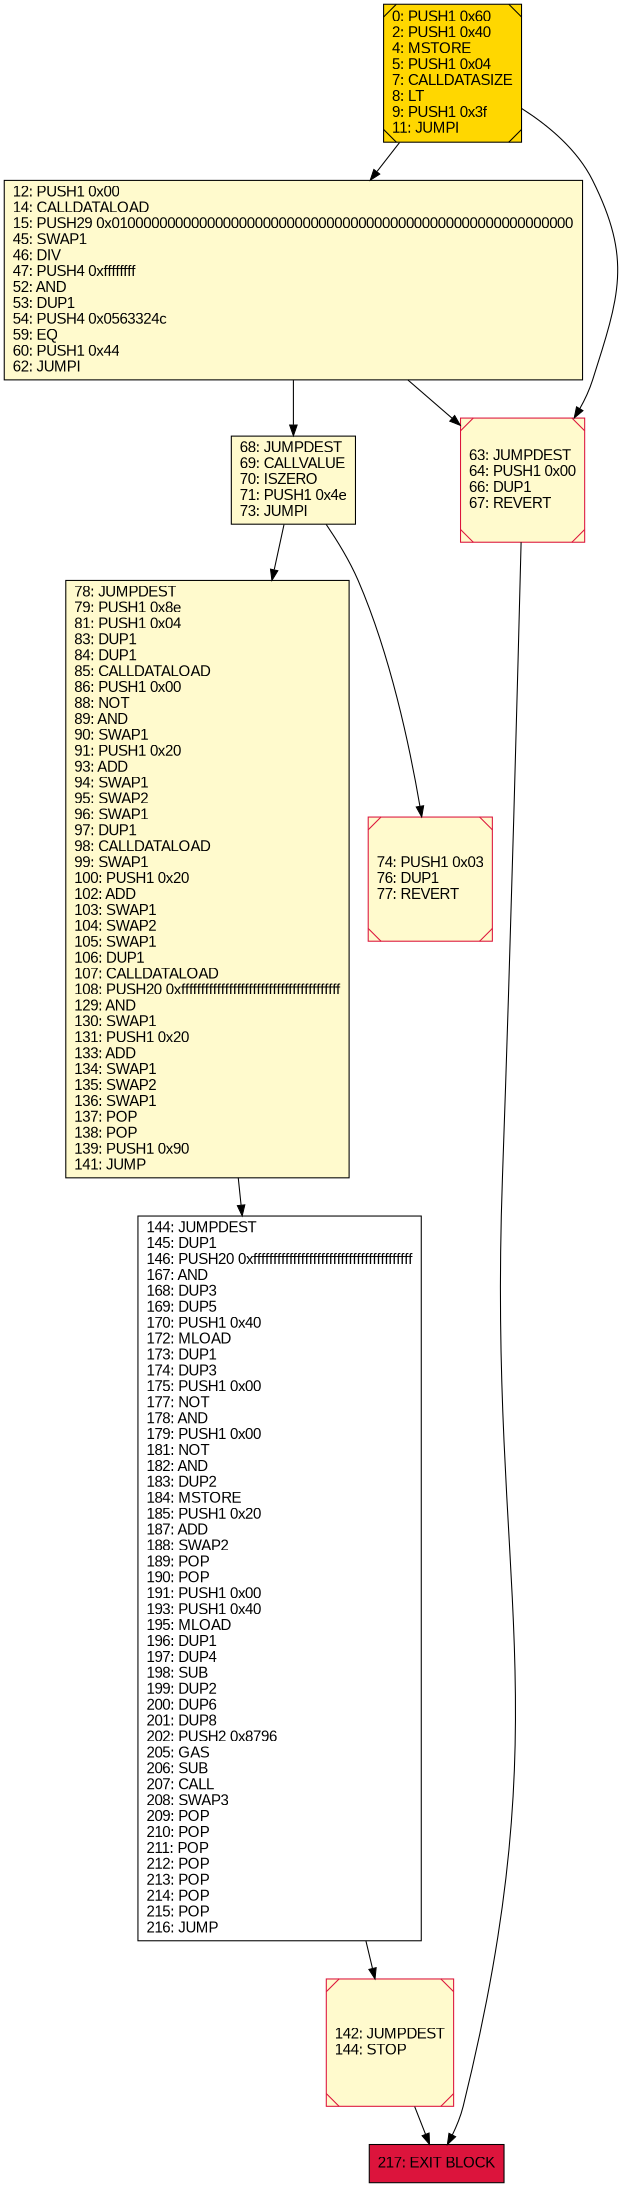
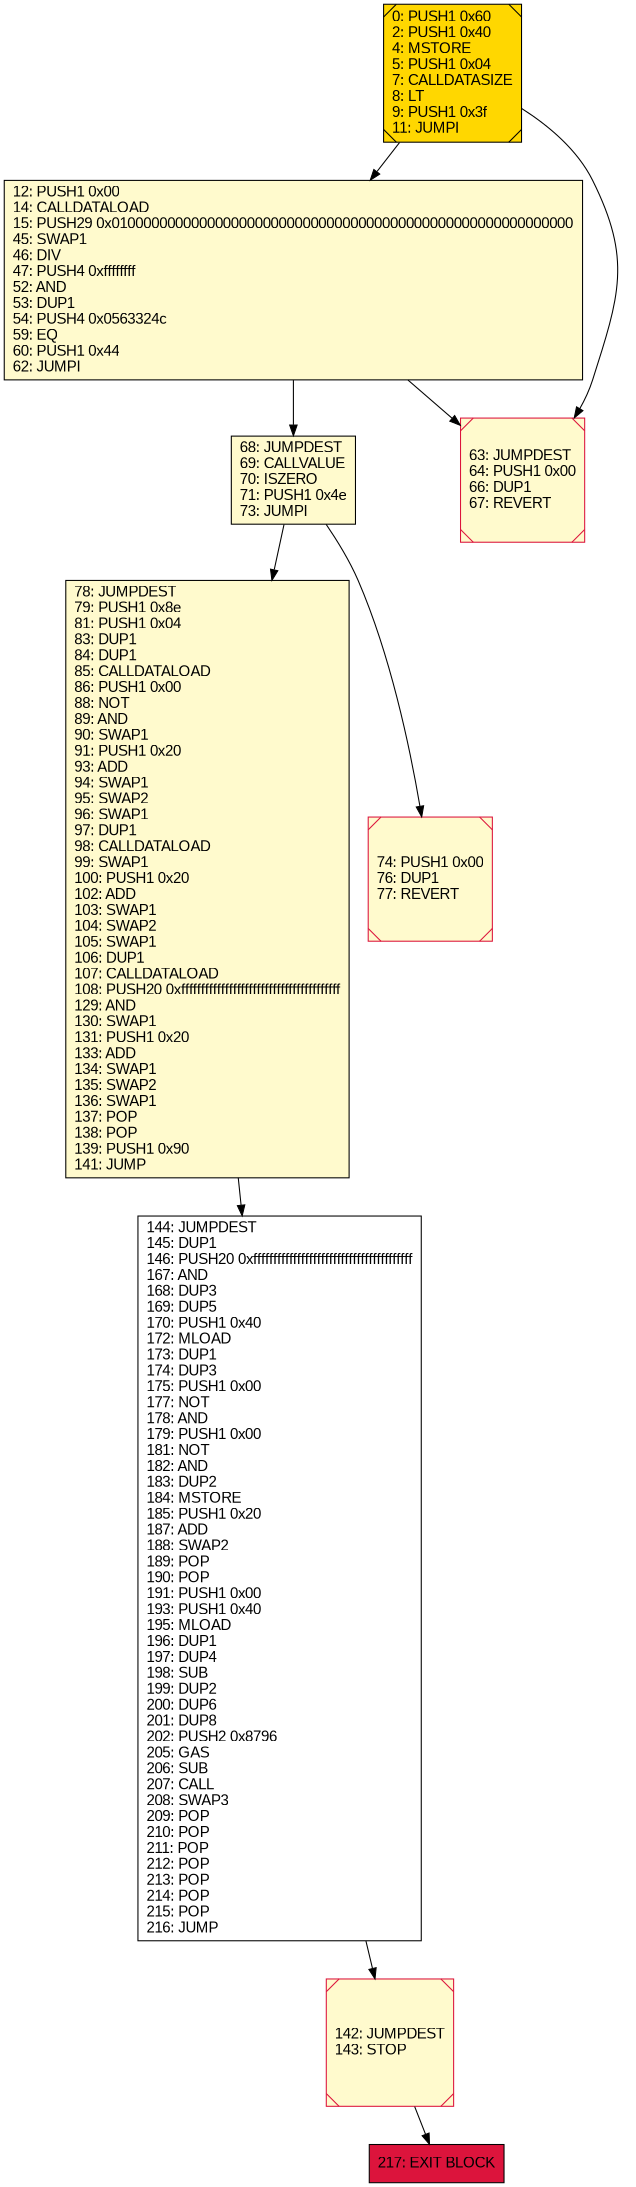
  digraph {
    rankdir=UD
    node [color=black fillcolor=lemonchiffon fontcolor=black fontname=arial shape=box style=filled]
    n1 [fillcolor=white label="144: JUMPDEST\l145: DUP1\l146: PUSH20 0xffffffffffffffffffffffffffffffffffffffff\l167: AND\l168: DUP3\l169: DUP5\l170: PUSH1 0x40\l172: MLOAD\l173: DUP1\l174: DUP3\l175: PUSH1 0x00\l177: NOT\l178: AND\l179: PUSH1 0x00\l181: NOT\l182: AND\l183: DUP2\l184: MSTORE\l185: PUSH1 0x20\l187: ADD\l188: SWAP2\l189: POP\l190: POP\l191: PUSH1 0x00\l193: PUSH1 0x40\l195: MLOAD\l196: DUP1\l197: DUP4\l198: SUB\l199: DUP2\l200: DUP6\l201: DUP8\l202: PUSH2 0x8796\l205: GAS\l206: SUB\l207: CALL\l208: SWAP3\l209: POP\l210: POP\l211: POP\l212: POP\l213: POP\l214: POP\l215: POP\l216: JUMP\l"]
-   n2 [color=crimson label="142: JUMPDEST\l144: STOP\l" shape=Msquare]
+   n2 [color=crimson label="142: JUMPDEST\l143: STOP\l" shape=Msquare]
    n3 [fillcolor=crimson label="217: EXIT BLOCK\l"]
    n4 [label="12: PUSH1 0x00\l14: CALLDATALOAD\l15: PUSH29 0x0100000000000000000000000000000000000000000000000000000000\l45: SWAP1\l46: DIV\l47: PUSH4 0xffffffff\l52: AND\l53: DUP1\l54: PUSH4 0x0563324c\l59: EQ\l60: PUSH1 0x44\l62: JUMPI\l"]
    n5 [label="68: JUMPDEST\l69: CALLVALUE\l70: ISZERO\l71: PUSH1 0x4e\l73: JUMPI\l"]
    n6 [color=crimson label="63: JUMPDEST\l64: PUSH1 0x00\l66: DUP1\l67: REVERT\l" shape=Msquare]
    n7 [label="78: JUMPDEST\l79: PUSH1 0x8e\l81: PUSH1 0x04\l83: DUP1\l84: DUP1\l85: CALLDATALOAD\l86: PUSH1 0x00\l88: NOT\l89: AND\l90: SWAP1\l91: PUSH1 0x20\l93: ADD\l94: SWAP1\l95: SWAP2\l96: SWAP1\l97: DUP1\l98: CALLDATALOAD\l99: SWAP1\l100: PUSH1 0x20\l102: ADD\l103: SWAP1\l104: SWAP2\l105: SWAP1\l106: DUP1\l107: CALLDATALOAD\l108: PUSH20 0xffffffffffffffffffffffffffffffffffffffff\l129: AND\l130: SWAP1\l131: PUSH1 0x20\l133: ADD\l134: SWAP1\l135: SWAP2\l136: SWAP1\l137: POP\l138: POP\l139: PUSH1 0x90\l141: JUMP\l"]
-   n8 [color=crimson label="74: PUSH1 0x03\l76: DUP1\l77: REVERT\l" shape=Msquare]
+   n8 [color=crimson label="74: PUSH1 0x00\l76: DUP1\l77: REVERT\l" shape=Msquare]
    n9 [fillcolor=gold label="0: PUSH1 0x60\l2: PUSH1 0x40\l4: MSTORE\l5: PUSH1 0x04\l7: CALLDATASIZE\l8: LT\l9: PUSH1 0x3f\l11: JUMPI\l" shape=Msquare]
    n1 -> n2
    n2 -> n3
    n4 -> n5
    n4 -> n6
    n5 -> n7
    n5 -> n8
-   n6 -> n3
    n7 -> n1
    n9 -> n4
    n9 -> n6
  }
